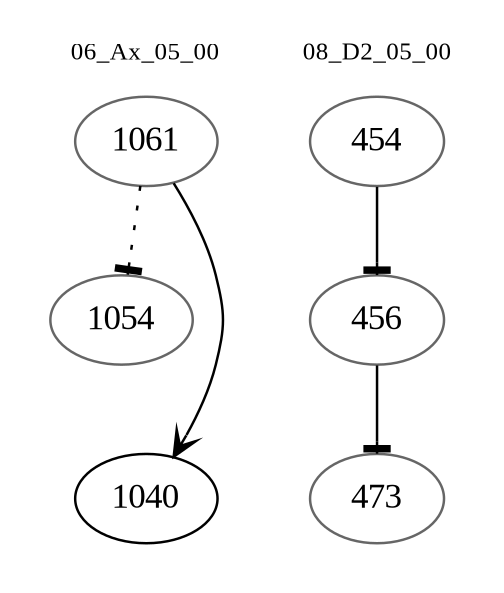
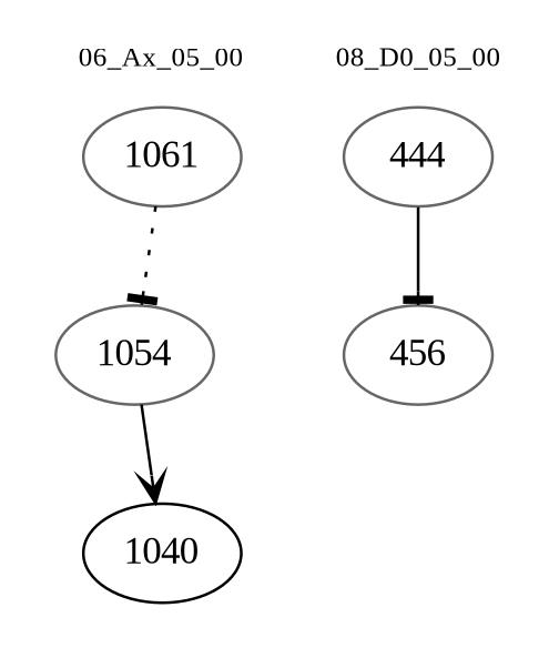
  digraph {
    fontname="Liberation Serif"
    node [color=gray40 fontname="Liberation Serif"]
    edge [arrowhead=tee color=black fontname="Liberation Serif" style=solid]
    n1 [label=1061]
    n2 [label=1054]
    n3 [color=black label=1040]
-   n4 [label=454]
+   n4 [label=444]
    n5 [label=456]
-   n6 [label=473]
    subgraph cluster_1 {
      color=white
      fontsize=10
      label="06_Ax_05_00"
      n1
      n2
      n3
    }
    subgraph cluster_2 {
      color=white
      fontsize=10
-     label="08_D2_05_00"
+     label="08_D0_05_00"
      n4
      n5
-     n6
    }
    n1 -> n2 [style=dotted]
-   n1 -> n3 [arrowhead=vee]
+   n2 -> n3 [arrowhead=vee]
    n4 -> n5
-   n5 -> n6
  }
